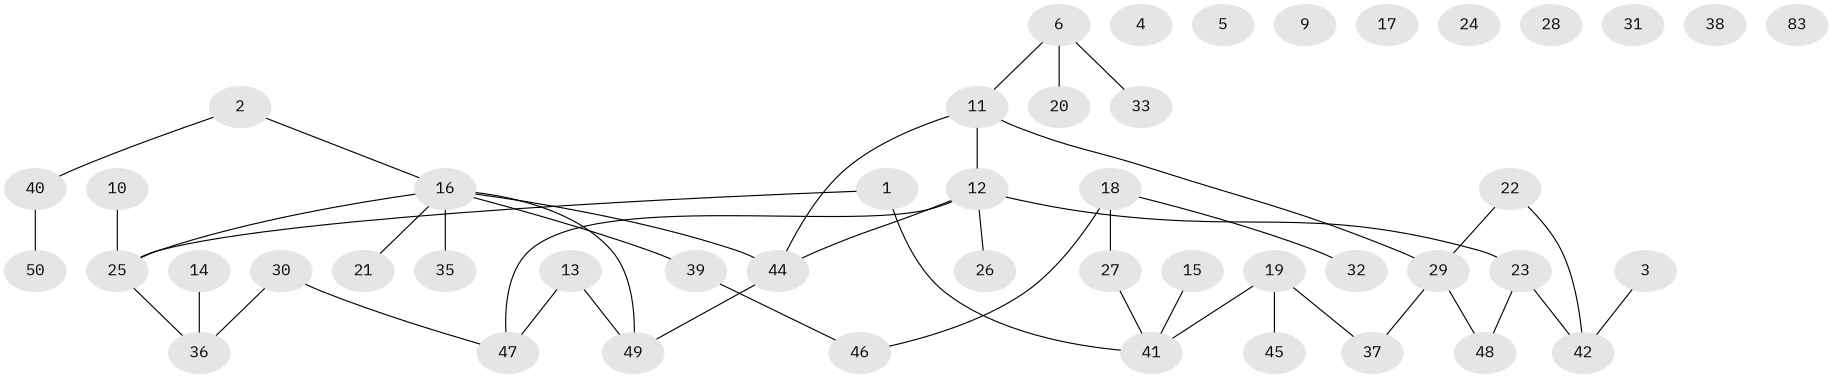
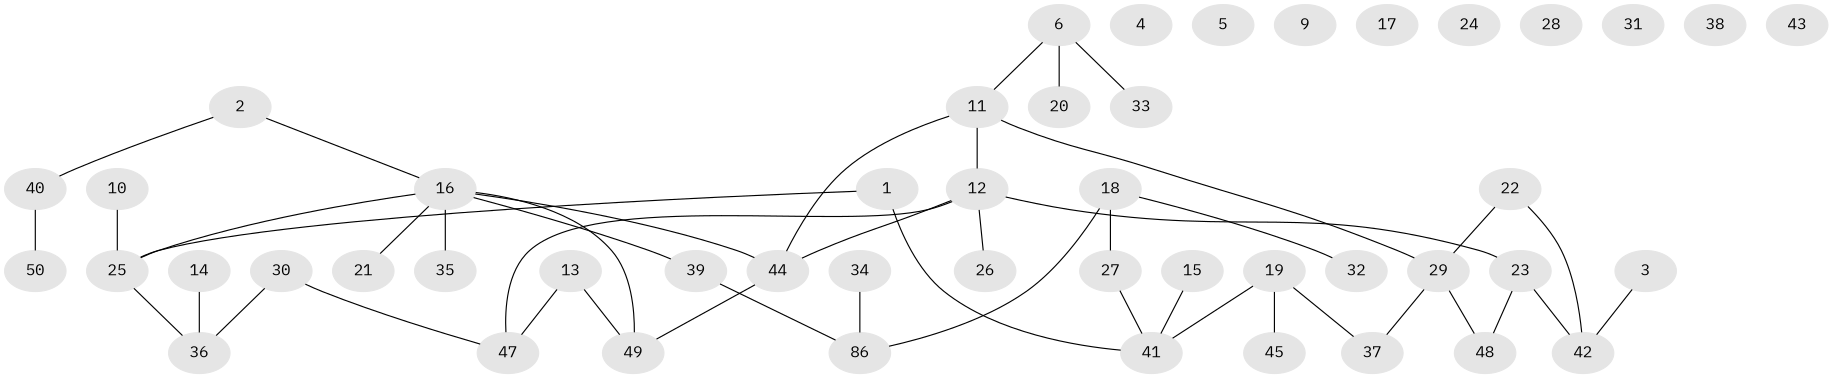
  graph {
    fontname="IBM Plex Mono"
    node [color=gray90 fontname="IBM Plex Mono" style=filled]
    edge [fontname="IBM Plex Mono"]
    1
    25
    41
    36
    2
    16
    40
    44
    49
    21
    35
    39
    50
    3
    42
    4
    5
    6
    11
    20
    33
    12
    29
    9
    10
    23
    26
    47
    37
    48
    13
    14
    15
-   46
+   46 [label=86]
    17
    18
    27
    32
    19
    45
    22
    24
    28
    30
    31
+   34
    38
-   43 [label=83]
+   43
    1 -- 25
    1 -- 41
    25 -- 36
    2 -- 16
    2 -- 40
    16 -- 25
    16 -- 44
    16 -- 49
    16 -- 21
    16 -- 35
    16 -- 39
    40 -- 50
    44 -- 49
    39 -- 46
    3 -- 42
    6 -- 11
    6 -- 20
    6 -- 33
    11 -- 44
    11 -- 12
    11 -- 29
    12 -- 44
    12 -- 23
    12 -- 26
    12 -- 47
    29 -- 37
    29 -- 48
    10 -- 25
    23 -- 42
    23 -- 48
    13 -- 49
    13 -- 47
    14 -- 36
    15 -- 41
    18 -- 46
    18 -- 27
    18 -- 32
    27 -- 41
    19 -- 41
    19 -- 37
    19 -- 45
    22 -- 42
    22 -- 29
    30 -- 36
    30 -- 47
+   34 -- 46
  }
